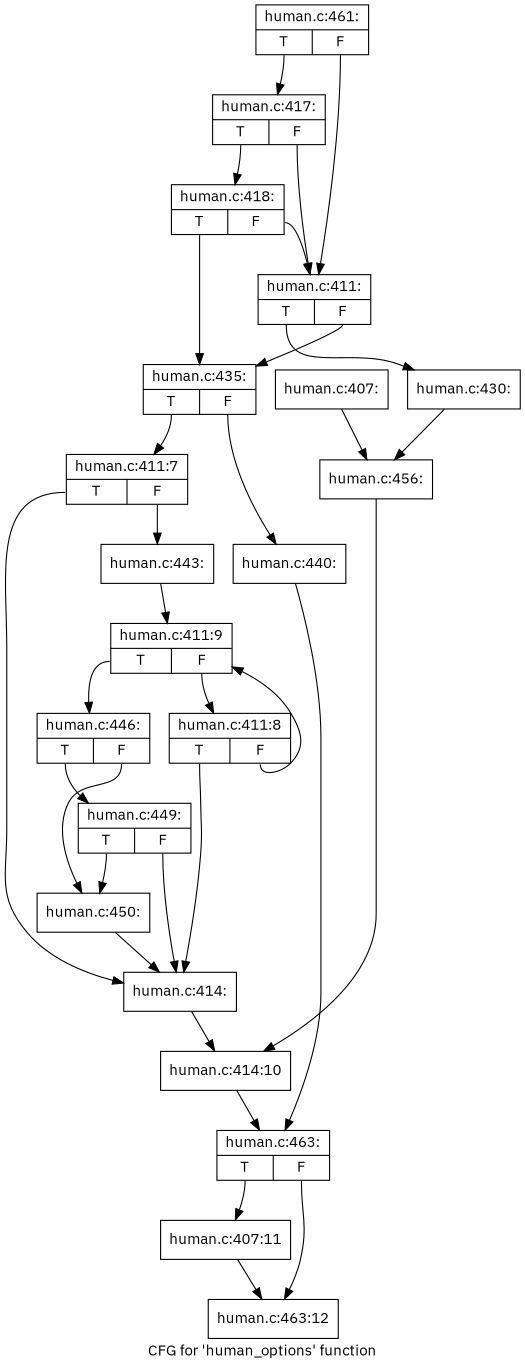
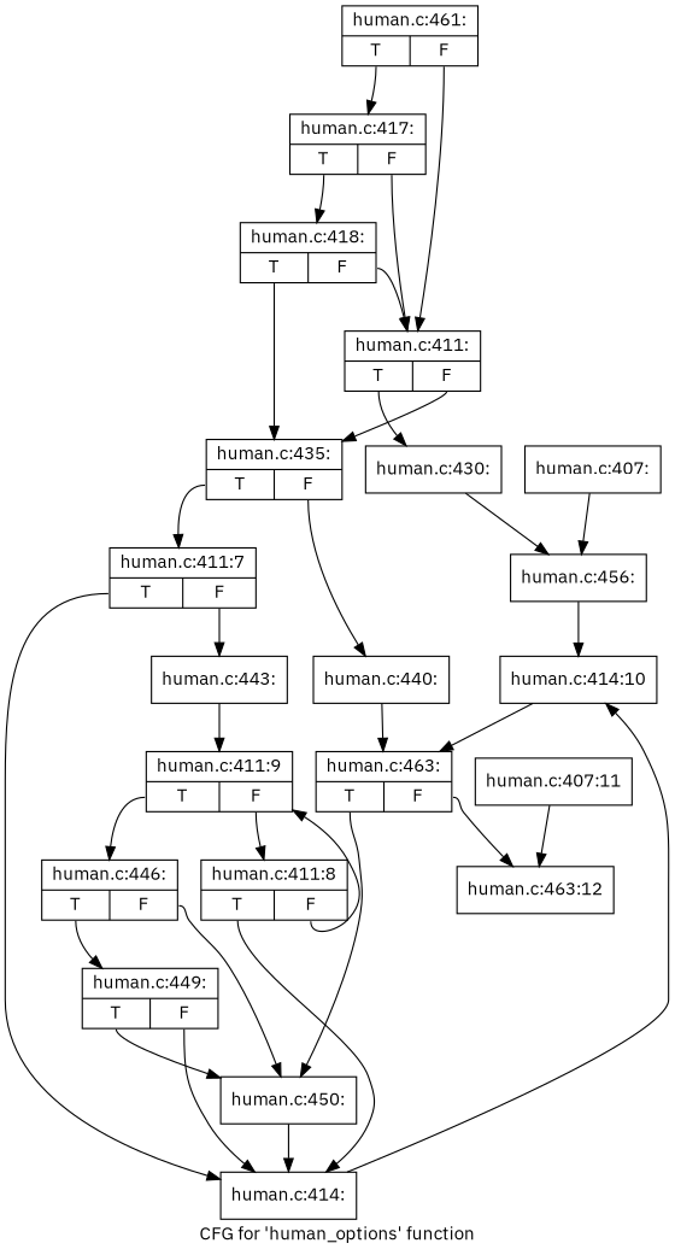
  digraph {
    fontname="IBM Plex Sans"
    label="CFG for 'human_options' function"
    node [fontname="IBM Plex Sans" shape=record]
    edge [fontname="IBM Plex Sans" tailport=s0]
    n1 [label="{human.c:461:|{<s0>T|<s1>F}}"]
    n2 [label="{human.c:417:|{<s0>T|<s1>F}}"]
    n3 [label="{human.c:411:|{<s0>T|<s1>F}}"]
    n4 [label="{human.c:418:|{<s0>T|<s1>F}}"]
    n5 [label="{human.c:430:}"]
    n6 [label="{human.c:435:|{<s0>T|<s1>F}}"]
    n7 [label="{human.c:456:}"]
    n8 [label="{human.c:411:7|{<s0>T|<s1>F}}"]
    n9 [label="{human.c:440:}"]
    n10 [label="{human.c:407:}"]
    n11 [label="{human.c:414:10}"]
    n12 [label="{human.c:463:|{<s0>T|<s1>F}}"]
    n13 [label="{human.c:414:}"]
    n14 [label="{human.c:443:}"]
    n15 [label="{human.c:411:9|{<s0>T|<s1>F}}"]
    n16 [label="{human.c:407:11}"]
    n17 [label="{human.c:463:12}"]
    n18 [label="{human.c:411:8|{<s0>T|<s1>F}}"]
    n19 [label="{human.c:446:|{<s0>T|<s1>F}}"]
    n20 [label="{human.c:449:|{<s0>T|<s1>F}}"]
    n21 [label="{human.c:450:}"]
    n1 -> n2
    n1 -> n3 [tailport=s1]
    n2 -> n3 [tailport=s1]
    n2 -> n4
    n3 -> n5
    n3 -> n6 [tailport=s1]
    n4 -> n3 [tailport=s1]
    n4 -> n6
    n5 -> n7
    n6 -> n8
    n6 -> n9 [tailport=s1]
    n7 -> n11
    n8 -> n13
    n8 -> n14 [tailport=s1]
    n9 -> n12
    n10 -> n7
    n11 -> n12
-   n12 -> n16
+   n12 -> n21
    n12 -> n17 [tailport=s1]
    n13 -> n11
    n14 -> n15
    n15 -> n18 [tailport=s1]
    n15 -> n19
    n16 -> n17
    n18 -> n13
    n18 -> n15 [tailport=s1]
    n19 -> n20
    n19 -> n21 [tailport=s1]
    n20 -> n13 [tailport=s1]
    n20 -> n21
    n21 -> n13
  }
